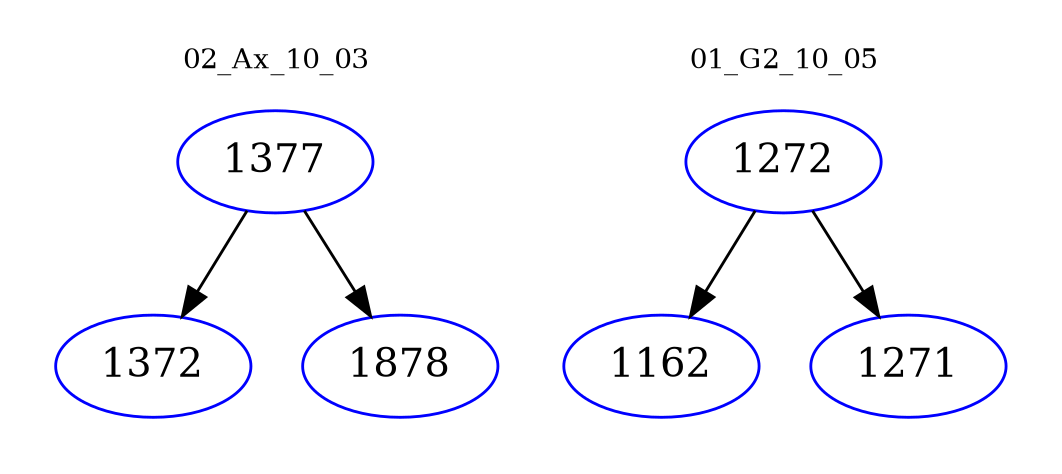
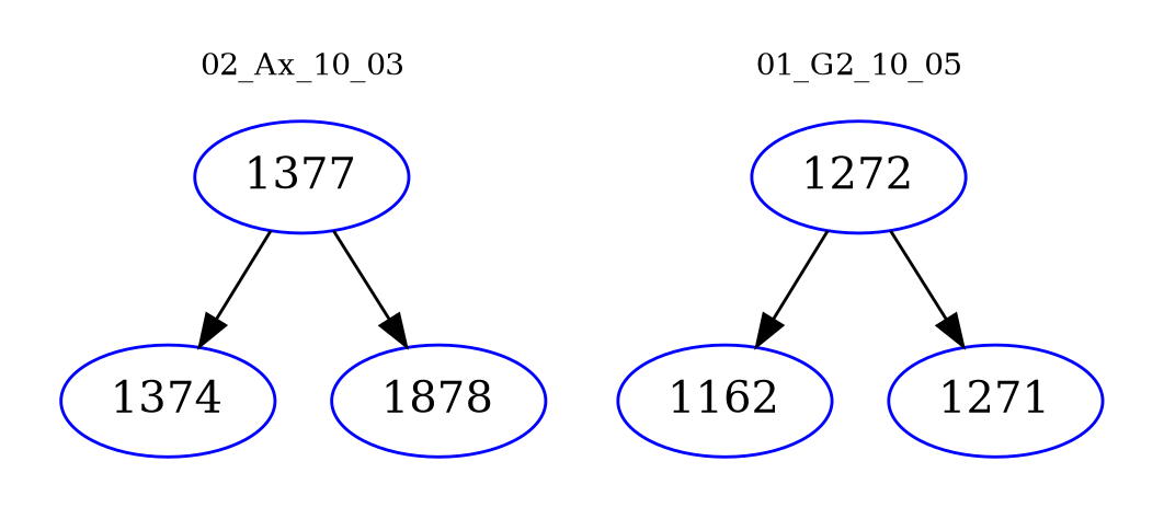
  digraph {
    node [color=blue]
    edge [color=black]
    n1 [label=1377]
-   n2 [label=1372]
+   n2 [label=1374]
    n3 [label=1878]
    n4 [label=1272]
    n5 [label=1162]
    n6 [label=1271]
    subgraph cluster_1 {
      color=white
      fontsize=10
      label="02_Ax_10_03"
      n1
      n2
      n3
    }
    subgraph cluster_2 {
      color=white
      fontsize=10
      label="01_G2_10_05"
      n4
      n5
      n6
    }
    n1 -> n2
    n1 -> n3
    n4 -> n5
    n4 -> n6
  }
